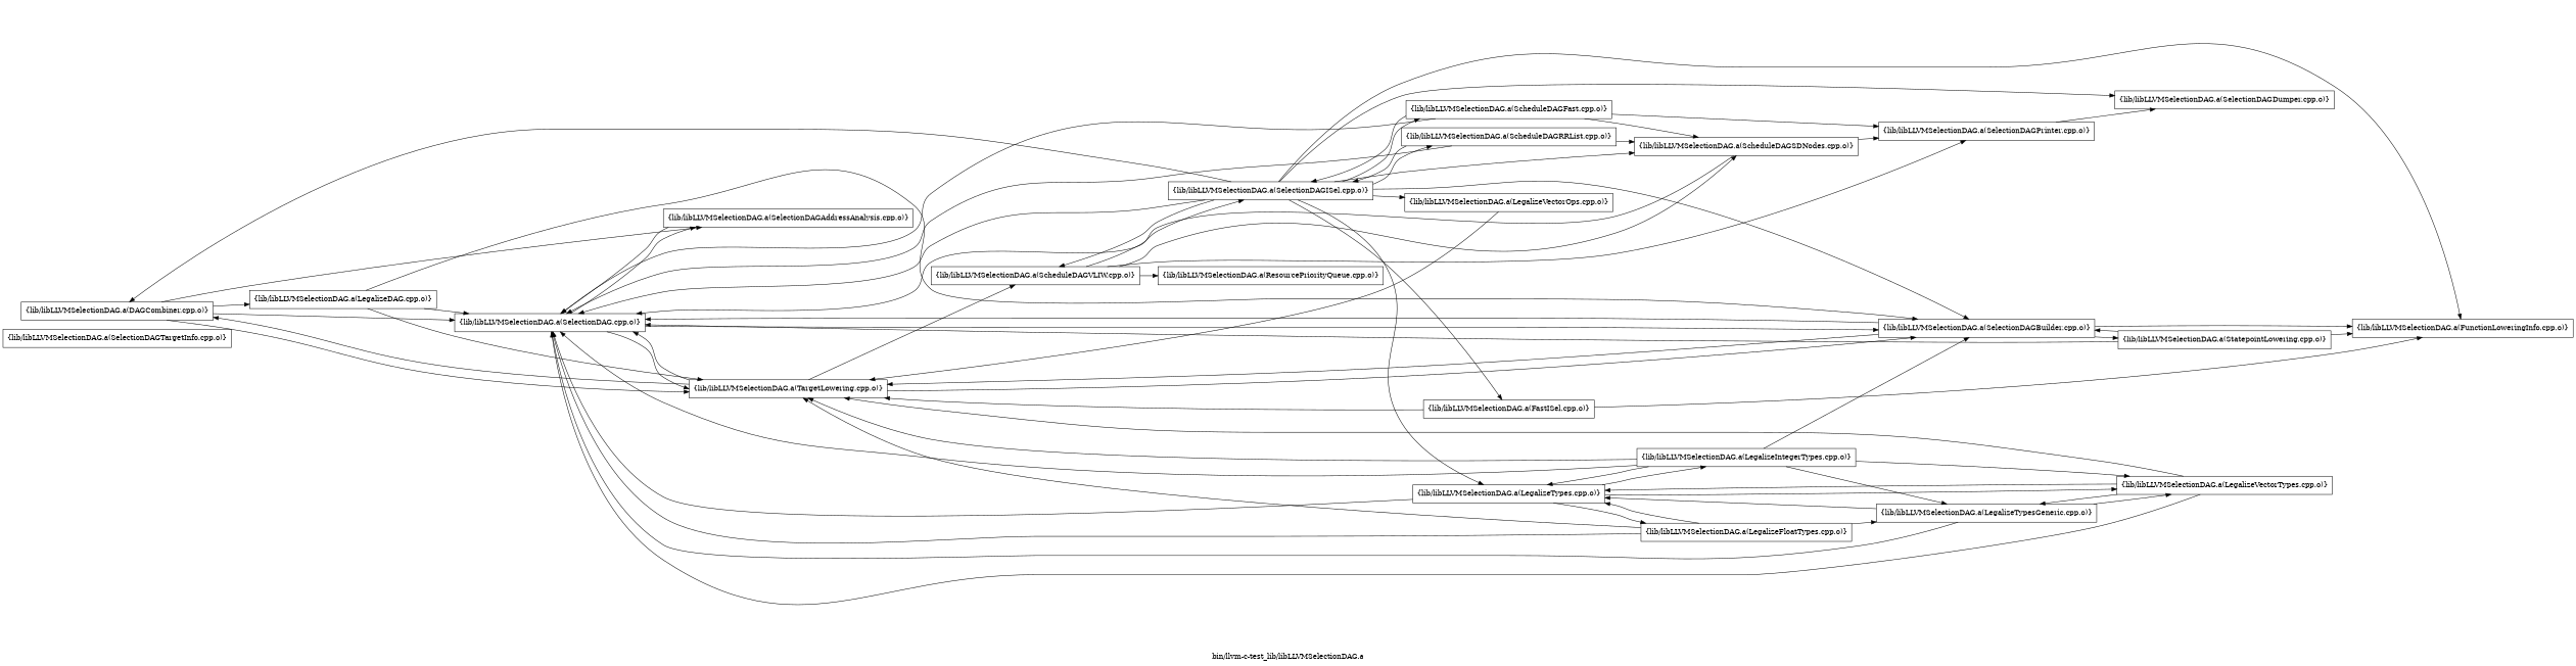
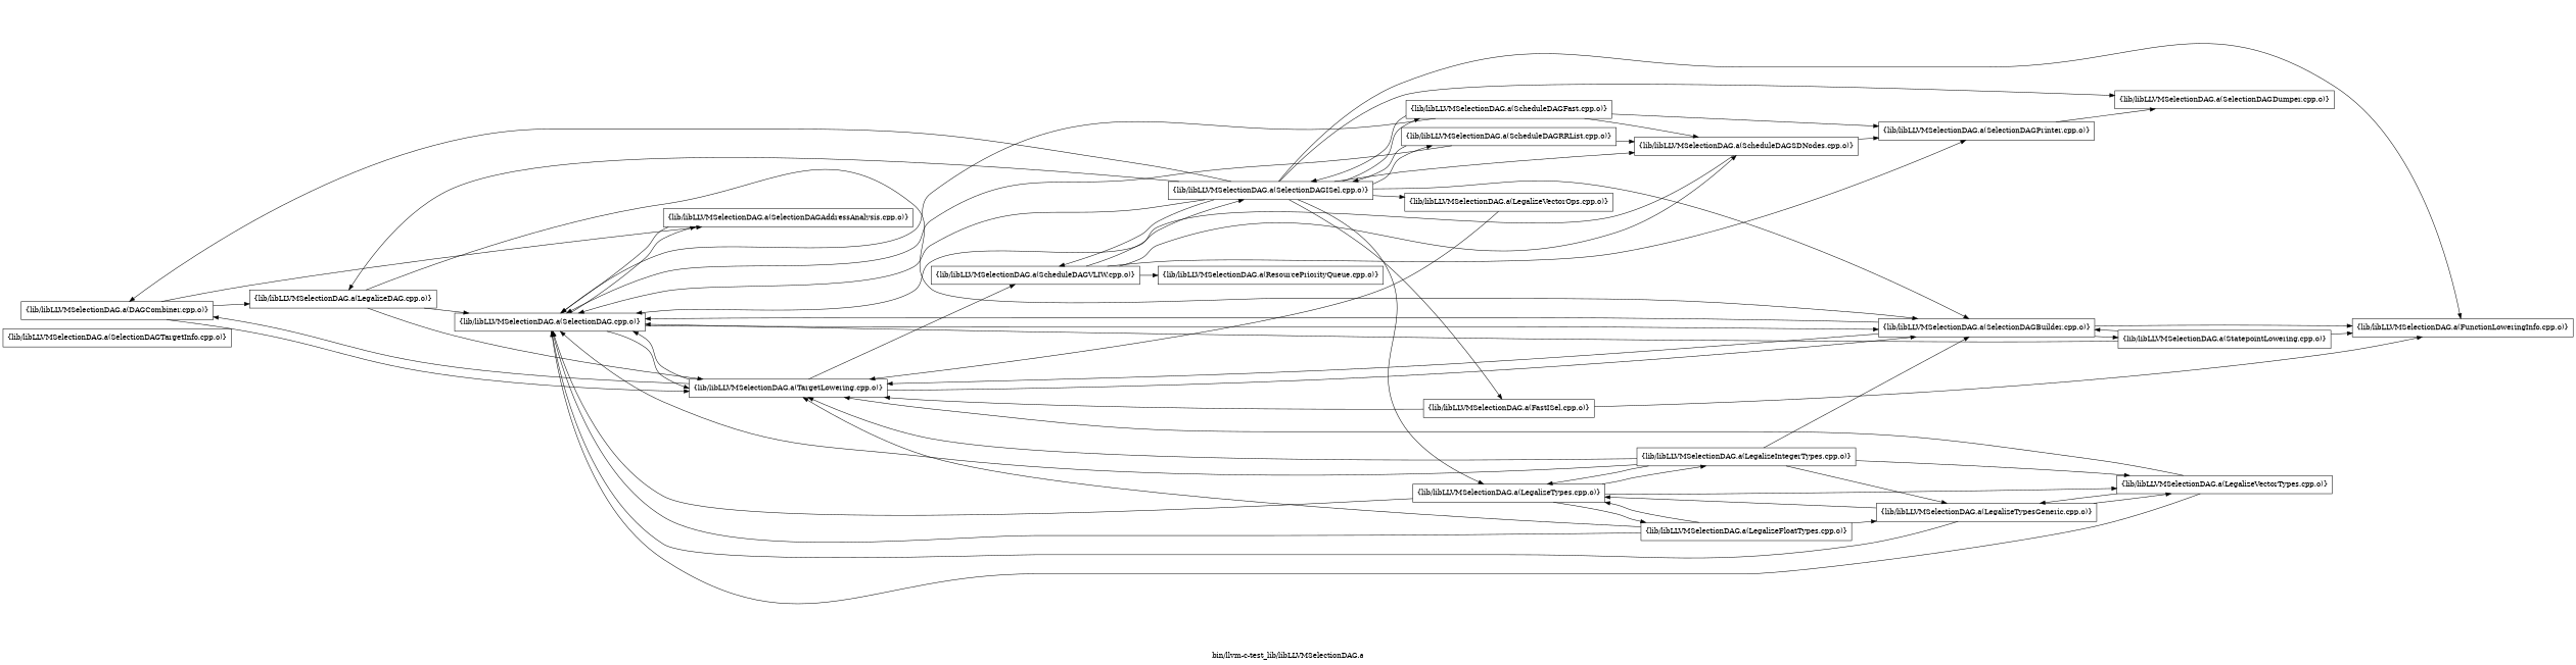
  digraph {
    label="bin/llvm-c-test_lib/libLLVMSelectionDAG.a"
    rankdir=LR
    node [group=0 shape=box]
    n1 [label="{lib/libLLVMSelectionDAG.a(SelectionDAGTargetInfo.cpp.o)}"]
    n2 [label="{lib/libLLVMSelectionDAG.a(DAGCombiner.cpp.o)}"]
    n3 [label="{lib/libLLVMSelectionDAG.a(LegalizeDAG.cpp.o)}"]
    n4 [label="{lib/libLLVMSelectionDAG.a(SelectionDAG.cpp.o)}"]
    n5 [label="{lib/libLLVMSelectionDAG.a(SelectionDAGAddressAnalysis.cpp.o)}"]
    n6 [label="{lib/libLLVMSelectionDAG.a(TargetLowering.cpp.o)}"]
    n7 [label="{lib/libLLVMSelectionDAG.a(SelectionDAGBuilder.cpp.o)}"]
    n8 [label="{lib/libLLVMSelectionDAG.a(ScheduleDAGVLIW.cpp.o)}"]
    n9 [label="{lib/libLLVMSelectionDAG.a(FunctionLoweringInfo.cpp.o)}"]
    n10 [label="{lib/libLLVMSelectionDAG.a(StatepointLowering.cpp.o)}"]
    n11 [label="{lib/libLLVMSelectionDAG.a(SelectionDAGISel.cpp.o)}"]
    n12 [label="{lib/libLLVMSelectionDAG.a(FastISel.cpp.o)}"]
    n13 [label="{lib/libLLVMSelectionDAG.a(ScheduleDAGRRList.cpp.o)}"]
    n14 [label="{lib/libLLVMSelectionDAG.a(ScheduleDAGSDNodes.cpp.o)}"]
    n15 [label="{lib/libLLVMSelectionDAG.a(ScheduleDAGFast.cpp.o)}"]
    n16 [label="{lib/libLLVMSelectionDAG.a(SelectionDAGDumper.cpp.o)}"]
    n17 [label="{lib/libLLVMSelectionDAG.a(LegalizeTypes.cpp.o)}"]
    n18 [label="{lib/libLLVMSelectionDAG.a(LegalizeVectorOps.cpp.o)}"]
    n19 [label="{lib/libLLVMSelectionDAG.a(SelectionDAGPrinter.cpp.o)}"]
    n20 [label="{lib/libLLVMSelectionDAG.a(ResourcePriorityQueue.cpp.o)}"]
    n21 [label="{lib/libLLVMSelectionDAG.a(LegalizeFloatTypes.cpp.o)}"]
    n22 [label="{lib/libLLVMSelectionDAG.a(LegalizeVectorTypes.cpp.o)}"]
    n23 [label="{lib/libLLVMSelectionDAG.a(LegalizeIntegerTypes.cpp.o)}"]
    n24 [label="{lib/libLLVMSelectionDAG.a(LegalizeTypesGeneric.cpp.o)}"]
    n2 -> n3
-   n2 -> n4
    n2 -> n5
    n2 -> n6
    n3 -> n4
    n3 -> n6
    n3 -> n7
    n4 -> n5
    n4 -> n6
    n4 -> n7
    n5 -> n4
    n6 -> n2
    n6 -> n4
    n6 -> n7
    n6 -> n8
    n7 -> n4
    n7 -> n6
    n7 -> n9
    n7 -> n10
    n8 -> n11
    n8 -> n14
    n8 -> n19
    n8 -> n20
    n10 -> n4
    n10 -> n7
    n10 -> n9
    n11 -> n2
+   n11 -> n3
    n11 -> n4
    n11 -> n7
    n11 -> n8
    n11 -> n9
    n11 -> n12
    n11 -> n13
    n11 -> n14
    n11 -> n15
    n11 -> n16
    n11 -> n17
    n11 -> n18
    n12 -> n6
    n12 -> n9
    n13 -> n4
    n13 -> n11
    n13 -> n14
    n14 -> n4
    n14 -> n19
    n15 -> n4
    n15 -> n11
    n15 -> n14
    n15 -> n19
    n17 -> n4
    n17 -> n21
    n17 -> n22
    n17 -> n23
    n18 -> n6
    n19 -> n16
    n21 -> n4
    n21 -> n6
    n21 -> n17
    n21 -> n24
    n22 -> n4
    n22 -> n6
-   n22 -> n17
    n22 -> n24
    n23 -> n4
    n23 -> n6
    n23 -> n7
    n23 -> n17
    n23 -> n22
    n23 -> n24
    n24 -> n4
    n24 -> n17
    n24 -> n22
  }
